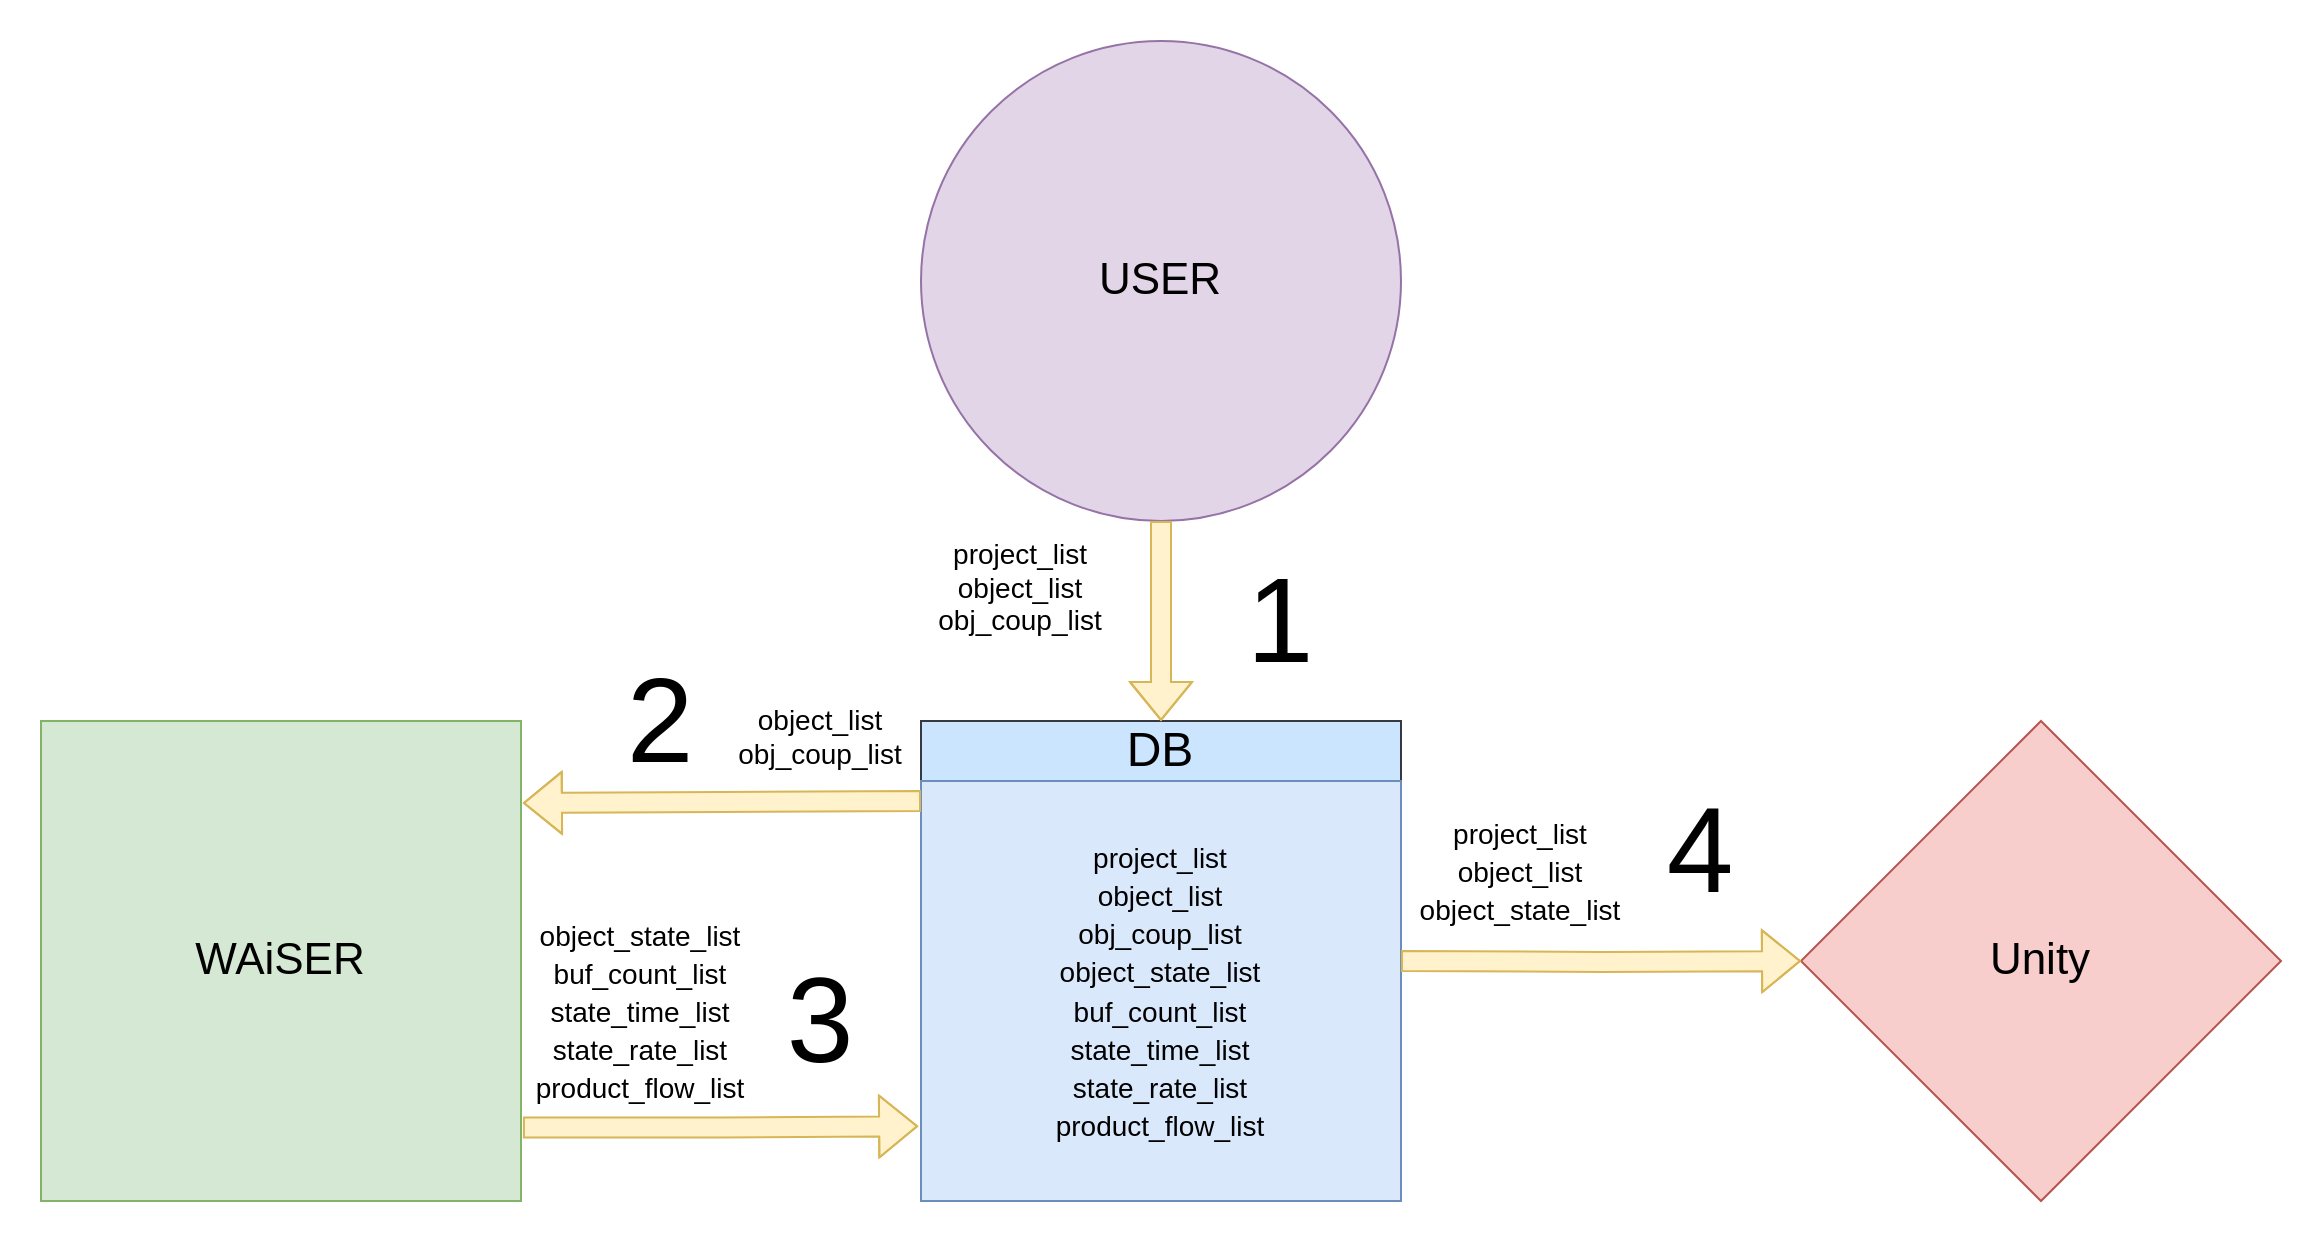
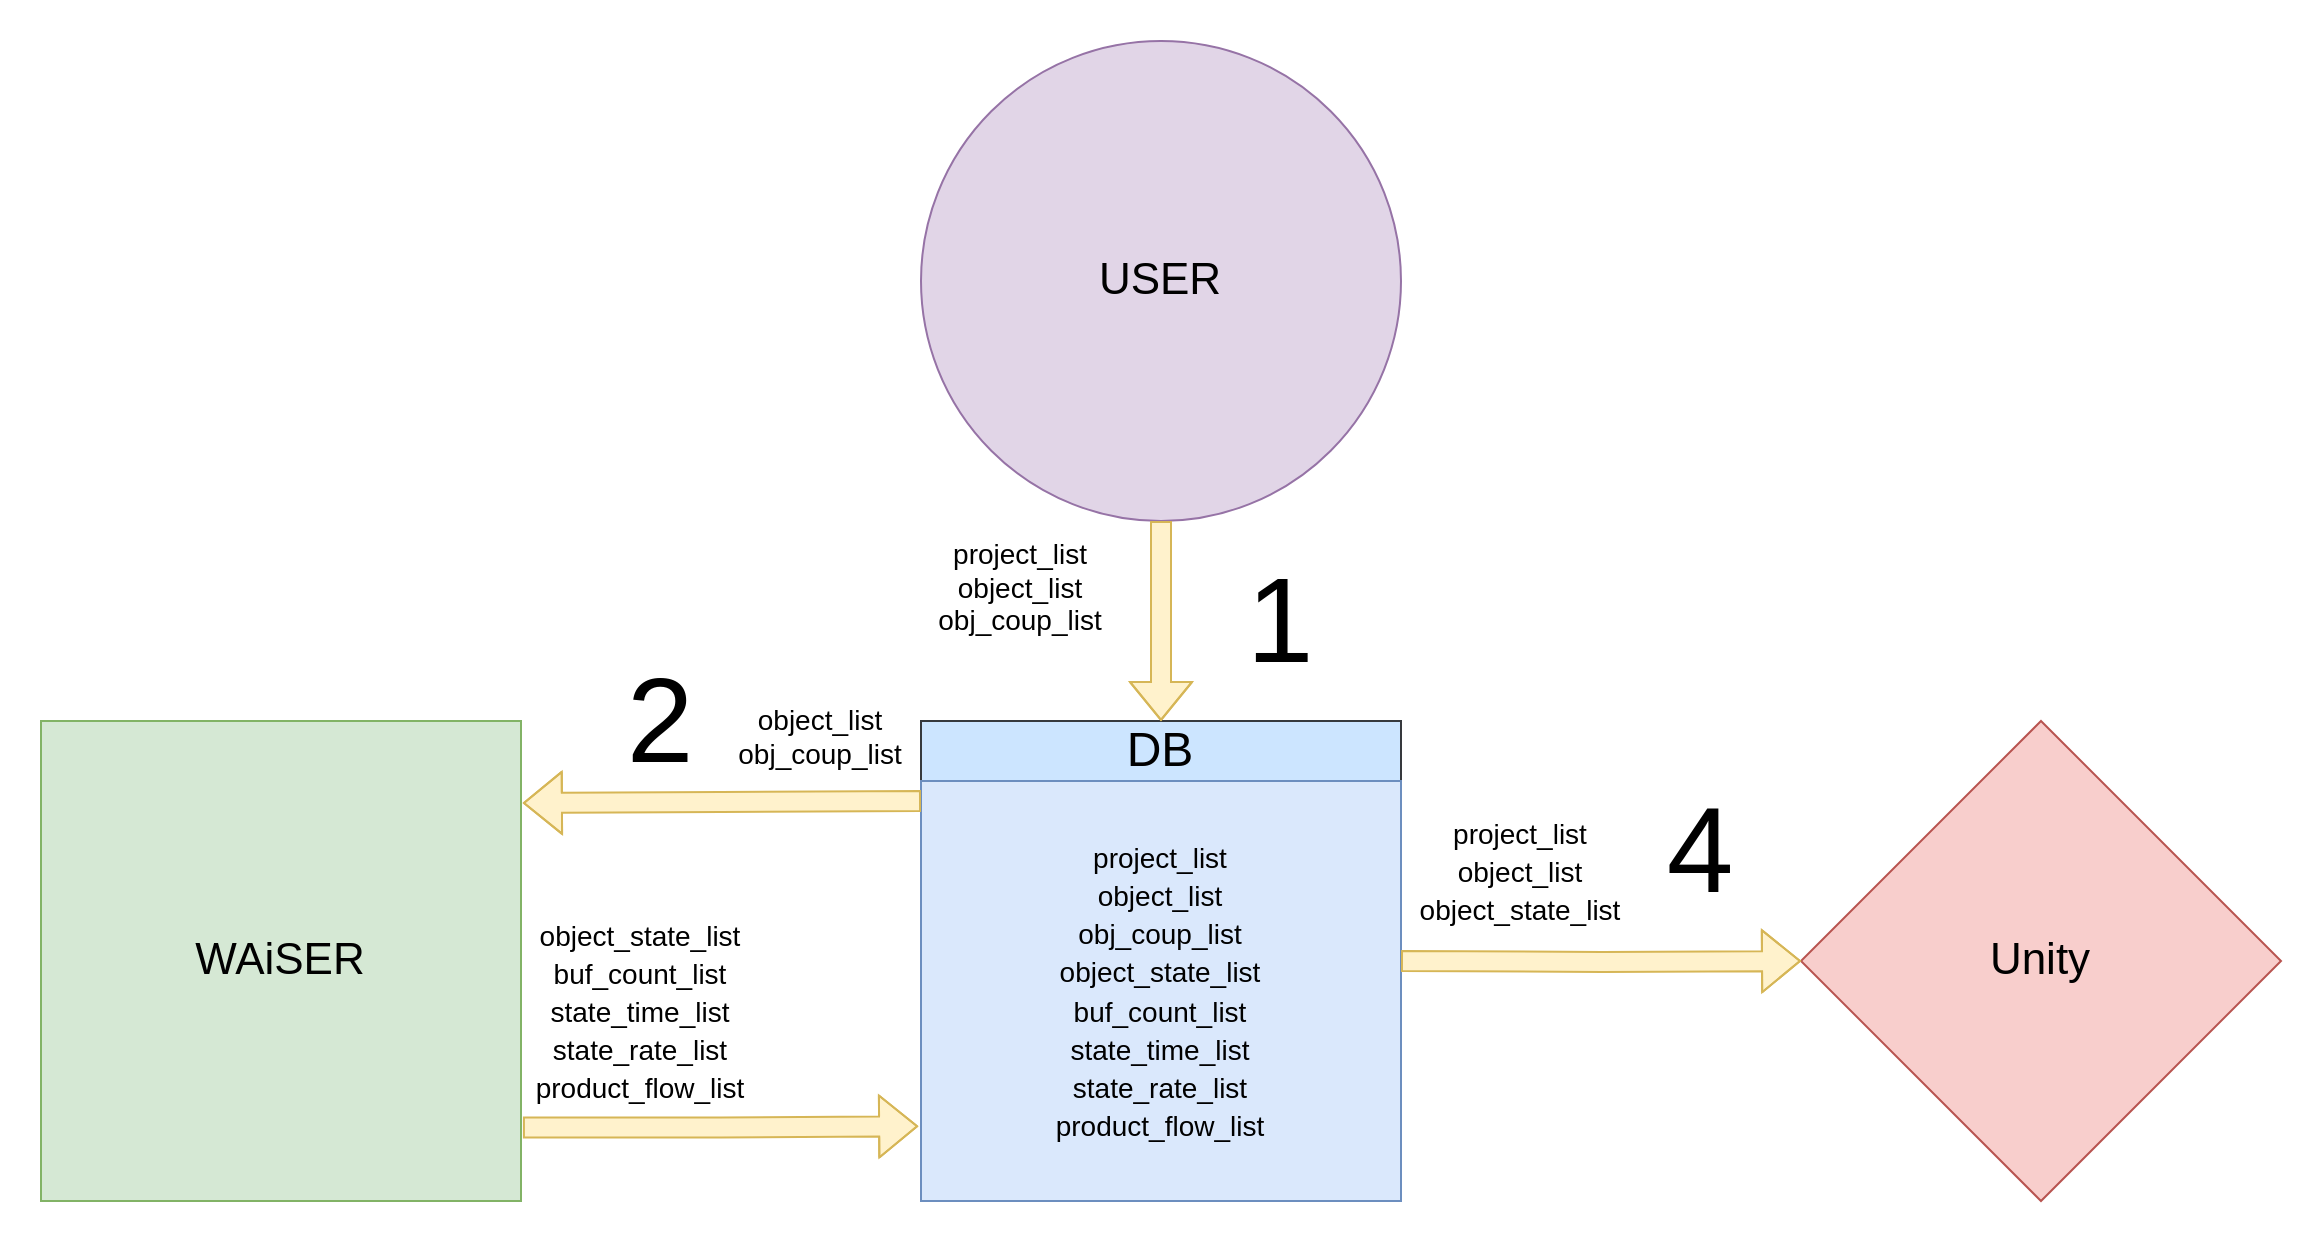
  <mxCell id="0" />
  <mxCell id="1" parent="0" />
  <mxCell id="2" value="&lt;font style=&quot;font-size: 22px;&quot;&gt;USER&lt;/font&gt;" style="ellipse;whiteSpace=wrap;html=1;aspect=fixed;fillColor=#e1d5e7;strokeColor=#9673a6;" vertex="1" parent="1"><mxGeometry x="460" y="20" width="240" height="240" as="geometry" /></mxCell>
  <mxCell id="3" style="edgeStyle=orthogonalEdgeStyle;shape=flexArrow;rounded=0;orthogonalLoop=1;jettySize=auto;html=1;entryX=-0.006;entryY=0.822;entryDx=0;entryDy=0;fontSize=24;fillColor=#fff2cc;strokeColor=#d6b656;exitX=1.004;exitY=0.847;exitDx=0;exitDy=0;exitPerimeter=0;entryPerimeter=0;" parent="1" source="4" target="9" edge="1"><mxGeometry relative="1" as="geometry" /></mxCell>
  <mxCell id="4" value="&lt;font style=&quot;font-size: 22px;&quot;&gt;WAiSER&lt;/font&gt;" style="whiteSpace=wrap;html=1;aspect=fixed;fillColor=#d5e8d4;strokeColor=#82b366;" parent="1" vertex="1"><mxGeometry x="20" y="360" width="240" height="240" as="geometry" /></mxCell>
  <mxCell id="5" value="&lt;font style=&quot;font-size: 22px;&quot;&gt;Unity&lt;/font&gt;" style="rhombus;whiteSpace=wrap;html=1;aspect=fixed;fillColor=#f8cecc;strokeColor=#b85450;" parent="1" vertex="1"><mxGeometry x="900" y="360" width="240" height="240" as="geometry" /></mxCell>
  <mxCell id="6" value="&lt;font style=&quot;font-size: 14px;&quot;&gt;object_state_list&lt;br&gt;buf_count_list&lt;br&gt;state_time_list&lt;br&gt;state_rate_list&lt;br&gt;product_flow_list&lt;/font&gt;" style="text;html=1;strokeColor=none;fillColor=none;align=center;verticalAlign=middle;whiteSpace=wrap;rounded=0;fontSize=16;" parent="1" vertex="1"><mxGeometry x="290" y="490" width="60" height="30" as="geometry" /></mxCell>
  <mxCell id="7" value="&lt;font style=&quot;font-size: 14px;&quot;&gt;project_list&lt;br&gt;object_list&lt;br&gt;object_state_list&lt;/font&gt;" style="text;html=1;strokeColor=none;fillColor=none;align=center;verticalAlign=middle;whiteSpace=wrap;rounded=0;fontSize=16;" parent="1" vertex="1"><mxGeometry x="730" y="420" width="60" height="30" as="geometry" /></mxCell>
  <mxCell id="8" value="&lt;font style=&quot;font-size: 24px;&quot;&gt;DB&lt;/font&gt;" style="swimlane;fontStyle=0;childLayout=stackLayout;horizontal=1;startSize=30;horizontalStack=0;resizeParent=1;resizeParentMax=0;resizeLast=0;collapsible=1;marginBottom=0;whiteSpace=wrap;html=1;strokeColor=#36393d;fontSize=13;fillColor=#cce5ff;" parent="1" vertex="1"><mxGeometry x="460" y="360" width="240" height="240" as="geometry"><mxRectangle x="-3640" y="3040" width="60" height="30" as="alternateBounds" /></mxGeometry></mxCell>
  <mxCell id="9" value="&lt;font style=&quot;font-size: 14px;&quot;&gt;project_list&lt;br style=&quot;border-color: var(--border-color);&quot;&gt;object_list&lt;br style=&quot;border-color: var(--border-color);&quot;&gt;obj_coup_list&lt;br&gt;object_state_list&lt;br style=&quot;border-color: var(--border-color);&quot;&gt;buf_count_list&lt;br style=&quot;border-color: var(--border-color);&quot;&gt;state_time_list&lt;br style=&quot;border-color: var(--border-color);&quot;&gt;state_rate_list&lt;br style=&quot;border-color: var(--border-color);&quot;&gt;product_flow_list&lt;/font&gt;" style="text;html=1;align=center;verticalAlign=middle;whiteSpace=wrap;rounded=0;fontSize=16;strokeColor=#6c8ebf;fillColor=#dae8fc;" parent="8" vertex="1"><mxGeometry y="30" width="240" height="210" as="geometry" /></mxCell>
  <mxCell id="10" style="edgeStyle=orthogonalEdgeStyle;shape=flexArrow;rounded=0;orthogonalLoop=1;jettySize=auto;html=1;fontSize=24;fillColor=#fff2cc;strokeColor=#d6b656;entryX=1.004;entryY=0.171;entryDx=0;entryDy=0;entryPerimeter=0;" parent="1" target="4" edge="1"><mxGeometry relative="1" as="geometry"><mxPoint x="460" y="400" as="sourcePoint" /></mxGeometry></mxCell>
  <mxCell id="11" style="edgeStyle=orthogonalEdgeStyle;shape=flexArrow;rounded=0;orthogonalLoop=1;jettySize=auto;html=1;fontSize=24;fillColor=#fff2cc;strokeColor=#d6b656;entryX=0;entryY=0.5;entryDx=0;entryDy=0;" parent="1" target="5" edge="1"><mxGeometry relative="1" as="geometry"><mxPoint x="700" y="480" as="sourcePoint" /><mxPoint x="870" y="480" as="targetPoint" /></mxGeometry></mxCell>
  <mxCell id="12" value="&lt;br&gt;object_list&lt;br&gt;obj_coup_list" style="text;html=1;strokeColor=none;fillColor=none;align=center;verticalAlign=middle;whiteSpace=wrap;rounded=0;fontSize=14;" parent="1" vertex="1"><mxGeometry x="380" y="345" width="60" height="30" as="geometry" /></mxCell>
  <mxCell id="13" value="&lt;font style=&quot;font-size: 60px;&quot;&gt;1&lt;/font&gt;" style="text;strokeColor=none;fillColor=none;align=center;verticalAlign=middle;spacingLeft=4;spacingRight=4;overflow=hidden;points=[[0,0.5],[1,0.5]];portConstraint=eastwest;rotatable=0;whiteSpace=wrap;html=1;fontSize=60;" parent="1" vertex="1"><mxGeometry x="590" y="260" width="100" height="100" as="geometry" /></mxCell>
  <mxCell id="14" value="&lt;font style=&quot;font-size: 60px;&quot;&gt;2&lt;/font&gt;" style="text;strokeColor=none;fillColor=none;align=center;verticalAlign=middle;spacingLeft=4;spacingRight=4;overflow=hidden;points=[[0,0.5],[1,0.5]];portConstraint=eastwest;rotatable=0;whiteSpace=wrap;html=1;fontSize=60;" parent="1" vertex="1"><mxGeometry x="280" y="310" width="100" height="100" as="geometry" /></mxCell>
- <mxCell id="15" value="&lt;font style=&quot;font-size: 60px;&quot;&gt;3&lt;/font&gt;" style="text;strokeColor=none;fillColor=none;align=center;verticalAlign=middle;spacingLeft=4;spacingRight=4;overflow=hidden;points=[[0,0.5],[1,0.5]];portConstraint=eastwest;rotatable=0;whiteSpace=wrap;html=1;fontSize=60;" parent="1" vertex="1"><mxGeometry x="360" y="460" width="100" height="100" as="geometry" /></mxCell>
  <mxCell id="16" style="edgeStyle=orthogonalEdgeStyle;shape=flexArrow;rounded=0;orthogonalLoop=1;jettySize=auto;html=1;entryX=0.5;entryY=0;entryDx=0;entryDy=0;fontSize=24;fillColor=#fff2cc;strokeColor=#d6b656;exitX=0.5;exitY=1;exitDx=0;exitDy=0;" edge="1" parent="1" source="2" target="8"><mxGeometry relative="1" as="geometry"><mxPoint x="550" y="300" as="sourcePoint" /><mxPoint x="310" y="610" as="targetPoint" /><Array as="points"><mxPoint x="580" y="290" /><mxPoint x="580" y="290" /></Array></mxGeometry></mxCell>
  <mxCell id="17" value="&lt;br&gt;project_list&lt;br&gt;object_list&lt;br&gt;obj_coup_list" style="text;html=1;strokeColor=none;fillColor=none;align=center;verticalAlign=middle;whiteSpace=wrap;rounded=0;fontSize=14;" vertex="1" parent="1"><mxGeometry x="480" y="270" width="60" height="30" as="geometry" /></mxCell>
  <mxCell id="18" value="&lt;font style=&quot;font-size: 60px;&quot;&gt;4&lt;/font&gt;" style="text;strokeColor=none;fillColor=none;align=center;verticalAlign=middle;spacingLeft=4;spacingRight=4;overflow=hidden;points=[[0,0.5],[1,0.5]];portConstraint=eastwest;rotatable=0;whiteSpace=wrap;html=1;fontSize=24;" vertex="1" parent="1"><mxGeometry x="800" y="375" width="100" height="100" as="geometry" /></mxCell>
